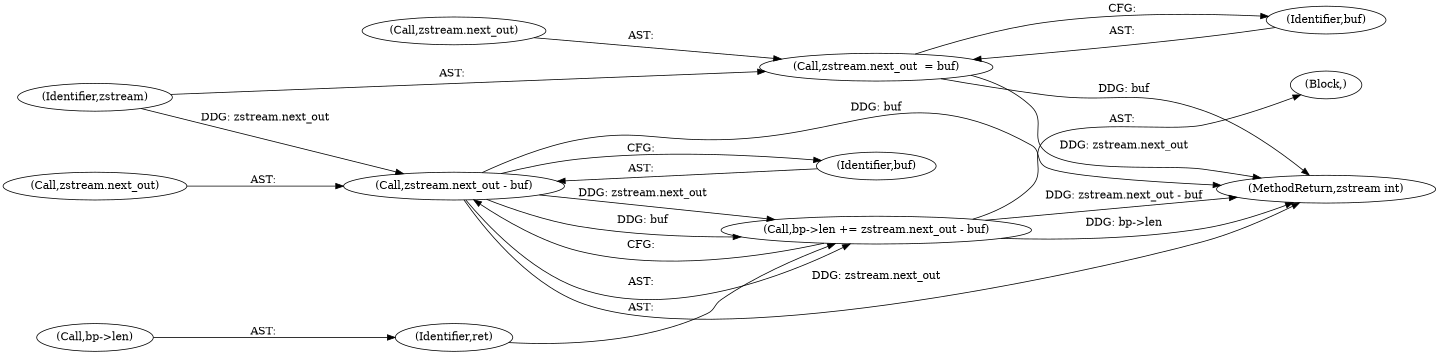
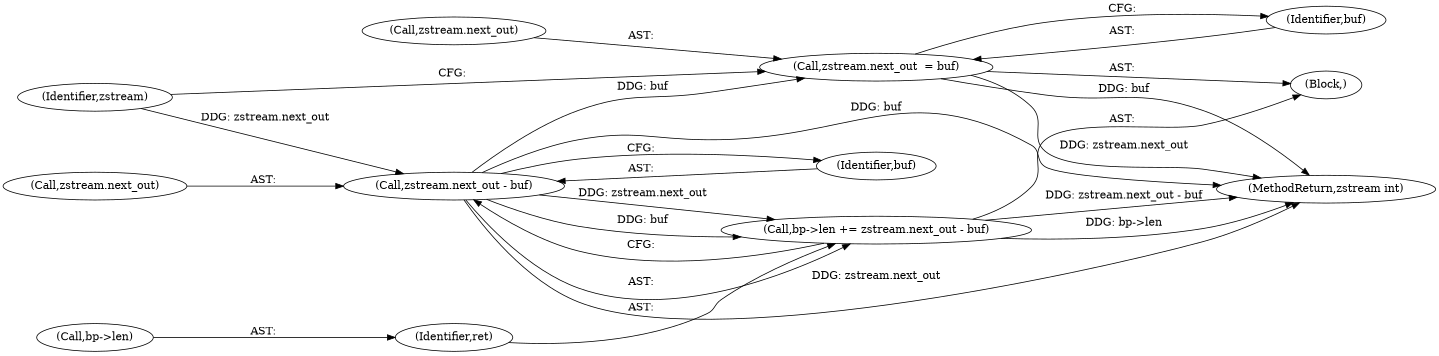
  digraph {
    rankdir=LR
    n1 [label="(Call,zstream.next_out - buf)"]
    n2 [label="(Call,zstream.next_out  = buf)"]
    n3 [label="(Call,bp->len += zstream.next_out - buf)"]
    n4 [label="(MethodReturn,zstream int)"]
    n5 [label="(Identifier,buf)"]
    n6 [label="(Block,)"]
    n7 [label="(Identifier,buf)"]
    n8 [label="(Identifier,zstream)"]
    n9 [label="(Call,zstream.next_out)"]
    n10 [label="(Call,bp->len)"]
    n11 [label="(Identifier,ret)"]
    n12 [label="(Call,zstream.next_out)"]
+   n1 -> n2 [label="DDG: buf"]
    n1 -> n3 [label="AST: "]
    n1 -> n3 [label="DDG: zstream.next_out"]
    n1 -> n3 [label="DDG: buf"]
    n1 -> n4 [label="DDG: buf"]
    n1 -> n4 [label="DDG: zstream.next_out"]
    n1 -> n5 [label="CFG: "]
    n2 -> n4 [label="DDG: buf"]
    n2 -> n4 [label="DDG: zstream.next_out"]
+   n2 -> n6 [label="AST: "]
    n2 -> n7 [label="CFG: "]
    n3 -> n1 [label="CFG: "]
    n3 -> n4 [label="DDG: zstream.next_out - buf"]
    n3 -> n4 [label="DDG: bp->len"]
    n3 -> n6 [label="AST: "]
    n5 -> n1 [label="AST: "]
    n7 -> n2 [label="AST: "]
    n8 -> n1 [label="DDG: zstream.next_out"]
-   n8 -> n2 [label="AST: "]
+   n8 -> n2 [label="CFG: "]
    n9 -> n1 [label="AST: "]
    n10 -> n11 [label="AST: "]
    n11 -> n3 [label="AST: "]
    n12 -> n2 [label="AST: "]
  }
